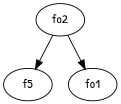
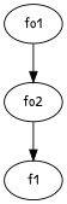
  strict digraph {
    fontname="Patrick Hand"
    node [fontname="Patrick Hand"]
    edge [fontname="Patrick Hand" weight=2]
    fo2
-   f1 [label=f5]
+   f1
    fo1
    fo2 -> f1
-   fo2 -> fo1
+   fo1 -> fo2
  }
